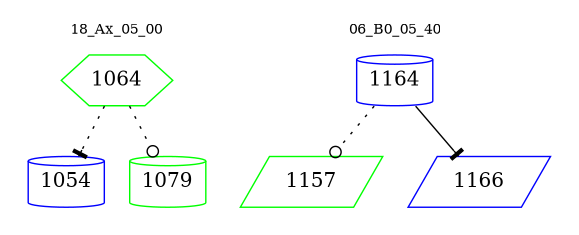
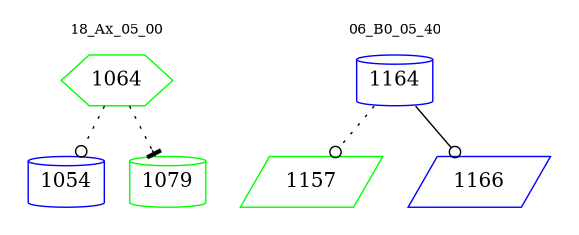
  digraph {
    node [color=green shape=cylinder]
    edge [arrowhead=tee color=black style=dotted]
    n1 [label=1064 shape=hexagon]
    n2 [color=blue label=1054]
    n3 [label=1079]
    n4 [color=blue label=1164]
    n5 [label=1157 shape=parallelogram]
    n6 [color=blue label=1166 shape=parallelogram]
    subgraph cluster_1 {
      color=white
      fontsize=10
      label="18_Ax_05_00"
      n1
      n2
      n3
    }
    subgraph cluster_2 {
      color=white
      fontsize=10
      label="06_B0_05_40"
      n4
      n5
      n6
    }
-   n1 -> n2
-   n1 -> n3 [arrowhead=odot]
+   n1 -> n2 [arrowhead=odot]
+   n1 -> n3
    n4 -> n5 [arrowhead=odot]
-   n4 -> n6 [style=solid]
+   n4 -> n6 [arrowhead=odot style=solid]
  }
